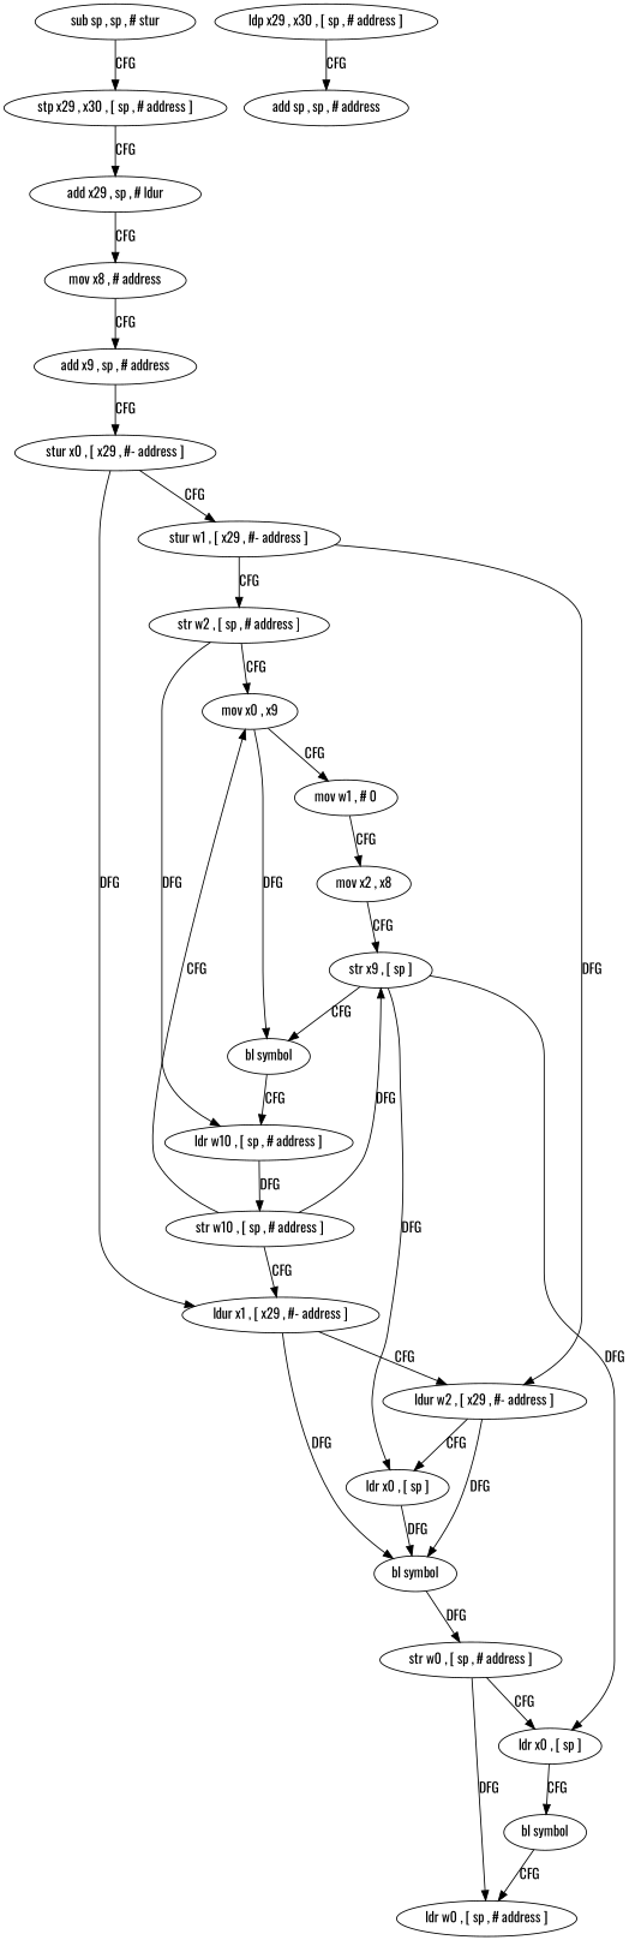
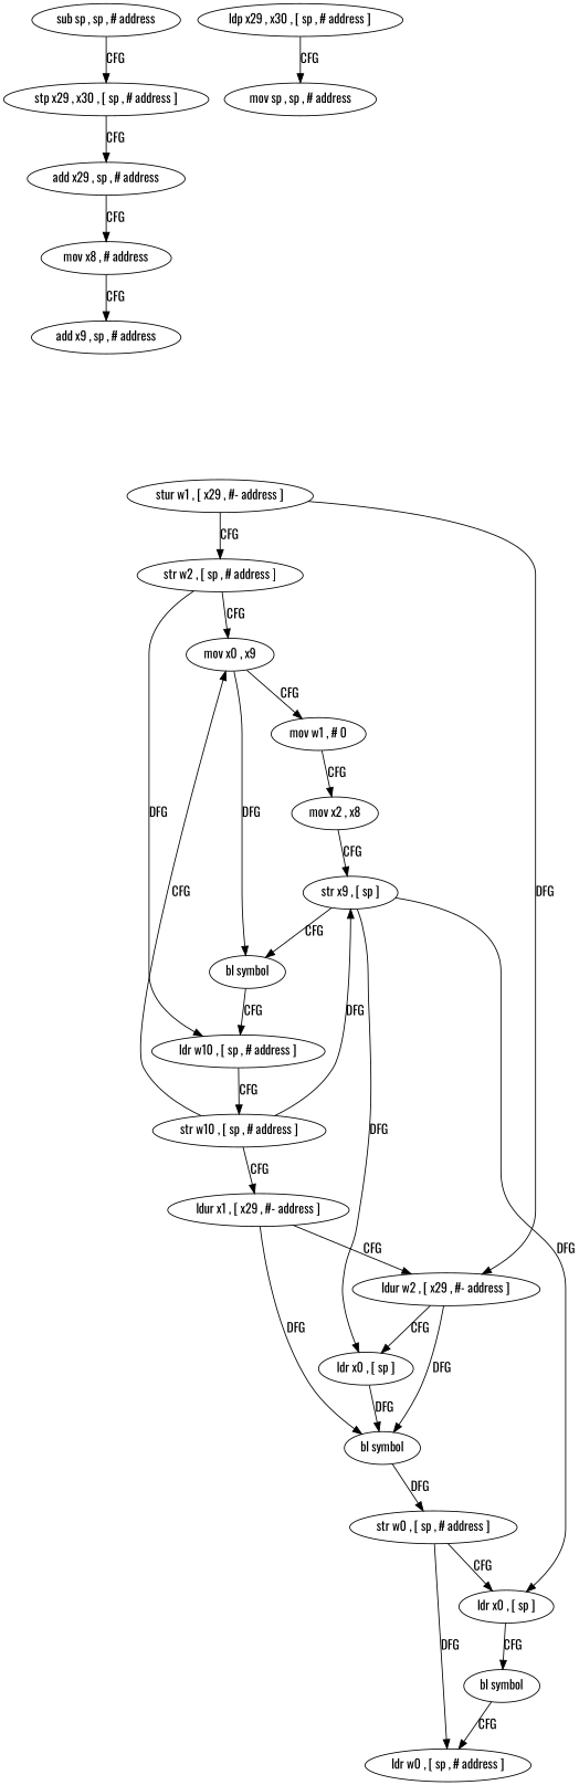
  digraph {
    fontname=Oswald
    node [fontname=Oswald]
    edge [fontname=Oswald]
-   n1 [label="sub sp , sp , # stur"]
+   n1 [label="sub sp , sp , # address"]
    n2 [label="stp x29 , x30 , [ sp , # address ]"]
-   n3 [label="add x29 , sp , # ldur"]
+   n3 [label="add x29 , sp , # address"]
    n4 [label="mov x8 , # address"]
    n5 [label="add x9 , sp , # address"]
-   n6 [label="stur x0 , [ x29 , #- address ]"]
    n7 [label="stur w1 , [ x29 , #- address ]"]
    n8 [label="ldur x1 , [ x29 , #- address ]"]
    n9 [label="str w2 , [ sp , # address ]"]
    n10 [label="ldur w2 , [ x29 , #- address ]"]
    n11 [label="bl symbol"]
    n12 [label="mov x0 , x9"]
    n13 [label="ldr w10 , [ sp , # address ]"]
    n14 [label="ldr x0 , [ sp ]"]
    n15 [label="mov w1 , # 0"]
    n16 [label="bl symbol"]
    n17 [label="str w10 , [ sp , # address ]"]
    n18 [label="mov x2 , x8"]
    n19 [label="str x9 , [ sp ]"]
    n20 [label="ldr x0 , [ sp ]"]
    n21 [label="bl symbol"]
    n22 [label="str w0 , [ sp , # address ]"]
    n23 [label="ldr w0 , [ sp , # address ]"]
    n24 [label="ldp x29 , x30 , [ sp , # address ]"]
-   n25 [label="add sp , sp , # address"]
+   n25 [label="mov sp , sp , # address"]
    n1 -> n2 [label=CFG]
    n2 -> n3 [label=CFG]
    n3 -> n4 [label=CFG]
    n4 -> n5 [label=CFG]
-   n5 -> n6 [label=CFG]
-   n6 -> n7 [label=CFG]
-   n6 -> n8 [label=DFG]
    n7 -> n9 [label=CFG]
    n7 -> n10 [label=DFG]
    n8 -> n10 [label=CFG]
    n8 -> n11 [label=DFG]
    n9 -> n12 [label=CFG]
    n9 -> n13 [label=DFG]
    n10 -> n11 [label=DFG]
    n10 -> n14 [label=CFG]
    n11 -> n22 [label=DFG]
    n12 -> n15 [label=CFG]
    n12 -> n16 [label=DFG]
-   n13 -> n17 [label=DFG]
+   n13 -> n17 [label=CFG]
    n14 -> n11 [label=DFG]
    n15 -> n18 [label=CFG]
    n16 -> n13 [label=CFG]
    n17 -> n8 [label=CFG]
    n17 -> n12 [label=CFG]
    n17 -> n19 [label=DFG]
    n18 -> n19 [label=CFG]
    n19 -> n14 [label=DFG]
    n19 -> n16 [label=CFG]
    n19 -> n20 [label=DFG]
    n20 -> n21 [label=CFG]
    n21 -> n23 [label=CFG]
    n22 -> n20 [label=CFG]
    n22 -> n23 [label=DFG]
    n24 -> n25 [label=CFG]
  }
